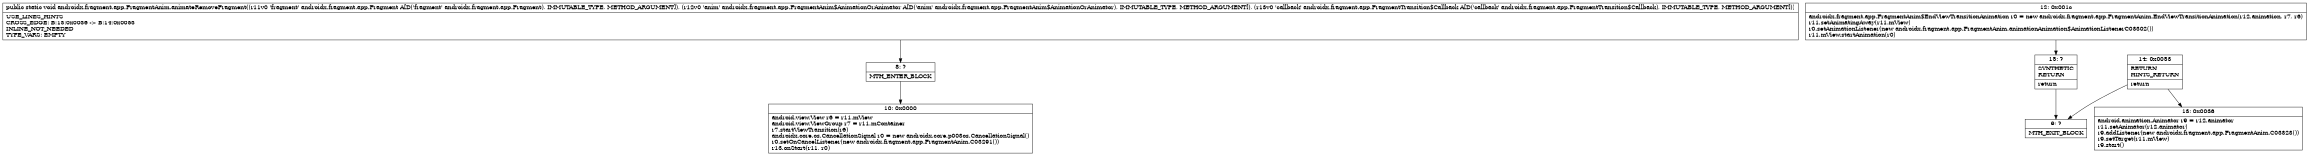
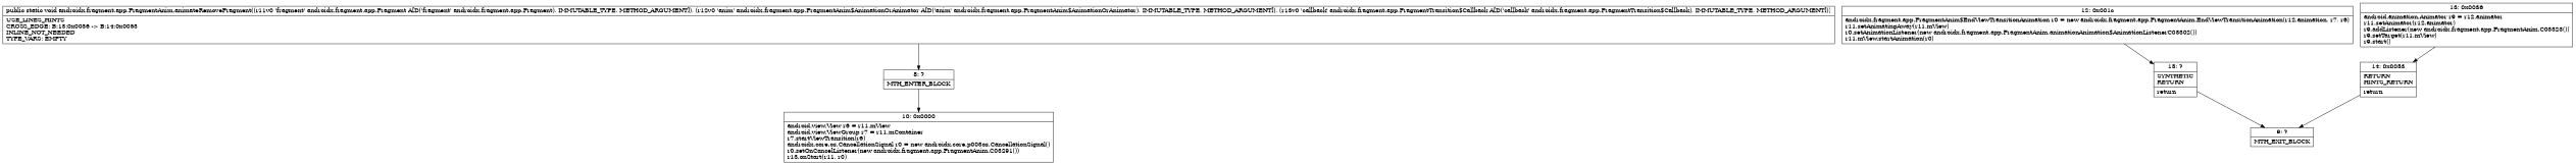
  digraph {
    node [shape=record]
    n1 [label="{8\:\ ?|MTH_ENTER_BLOCK\l}"]
    n2 [label="{10\:\ 0x0000|android.view.View r6 = r11.mView\landroid.view.ViewGroup r7 = r11.mContainer\lr7.startViewTransition(r6)\landroidx.core.os.CancellationSignal r0 = new androidx.core.p003os.CancellationSignal()\lr0.setOnCancelListener(new androidx.fragment.app.FragmentAnim.C03291())\lr13.onStart(r11, r0)\l}"]
    n3 [label="{12\:\ 0x001c|androidx.fragment.app.FragmentAnim$EndViewTransitionAnimation r0 = new androidx.fragment.app.FragmentAnim.EndViewTransitionAnimation(r12.animation, r7, r6)\lr11.setAnimatingAway(r11.mView)\lr0.setAnimationListener(new androidx.fragment.app.FragmentAnim.animationAnimation$AnimationListenerC03302())\lr11.mView.startAnimation(r0)\l}"]
    n4 [label="{15\:\ ?|SYNTHETIC\lRETURN\l|return\l}"]
    n5 [label="{13\:\ 0x0036|android.animation.Animator r9 = r12.animator\lr11.setAnimator(r12.animator)\lr9.addListener(new androidx.fragment.app.FragmentAnim.C03323())\lr9.setTarget(r11.mView)\lr9.start()\l}"]
    n6 [label="{14\:\ 0x0053|RETURN\lHINTS_RETURN\l|return\l}"]
    n7 [label="{9\:\ ?|MTH_EXIT_BLOCK\l}"]
    n8 [label="{public static void androidx.fragment.app.FragmentAnim.animateRemoveFragment((r11v0 'fragment' androidx.fragment.app.Fragment A[D('fragment' androidx.fragment.app.Fragment), IMMUTABLE_TYPE, METHOD_ARGUMENT]), (r12v0 'anim' androidx.fragment.app.FragmentAnim$AnimationOrAnimator A[D('anim' androidx.fragment.app.FragmentAnim$AnimationOrAnimator), IMMUTABLE_TYPE, METHOD_ARGUMENT]), (r13v0 'callback' androidx.fragment.app.FragmentTransition$Callback A[D('callback' androidx.fragment.app.FragmentTransition$Callback), IMMUTABLE_TYPE, METHOD_ARGUMENT]))  | USE_LINES_HINTS\lCROSS_EDGE: B:13:0x0036 \-\> B:14:0x0053\lINLINE_NOT_NEEDED\lTYPE_VARS: EMPTY\l}"]
    n1 -> n2
    n3 -> n4
    n4 -> n7
-   n6 -> n5
+   n5 -> n6
    n6 -> n7
    n8 -> n1
  }
